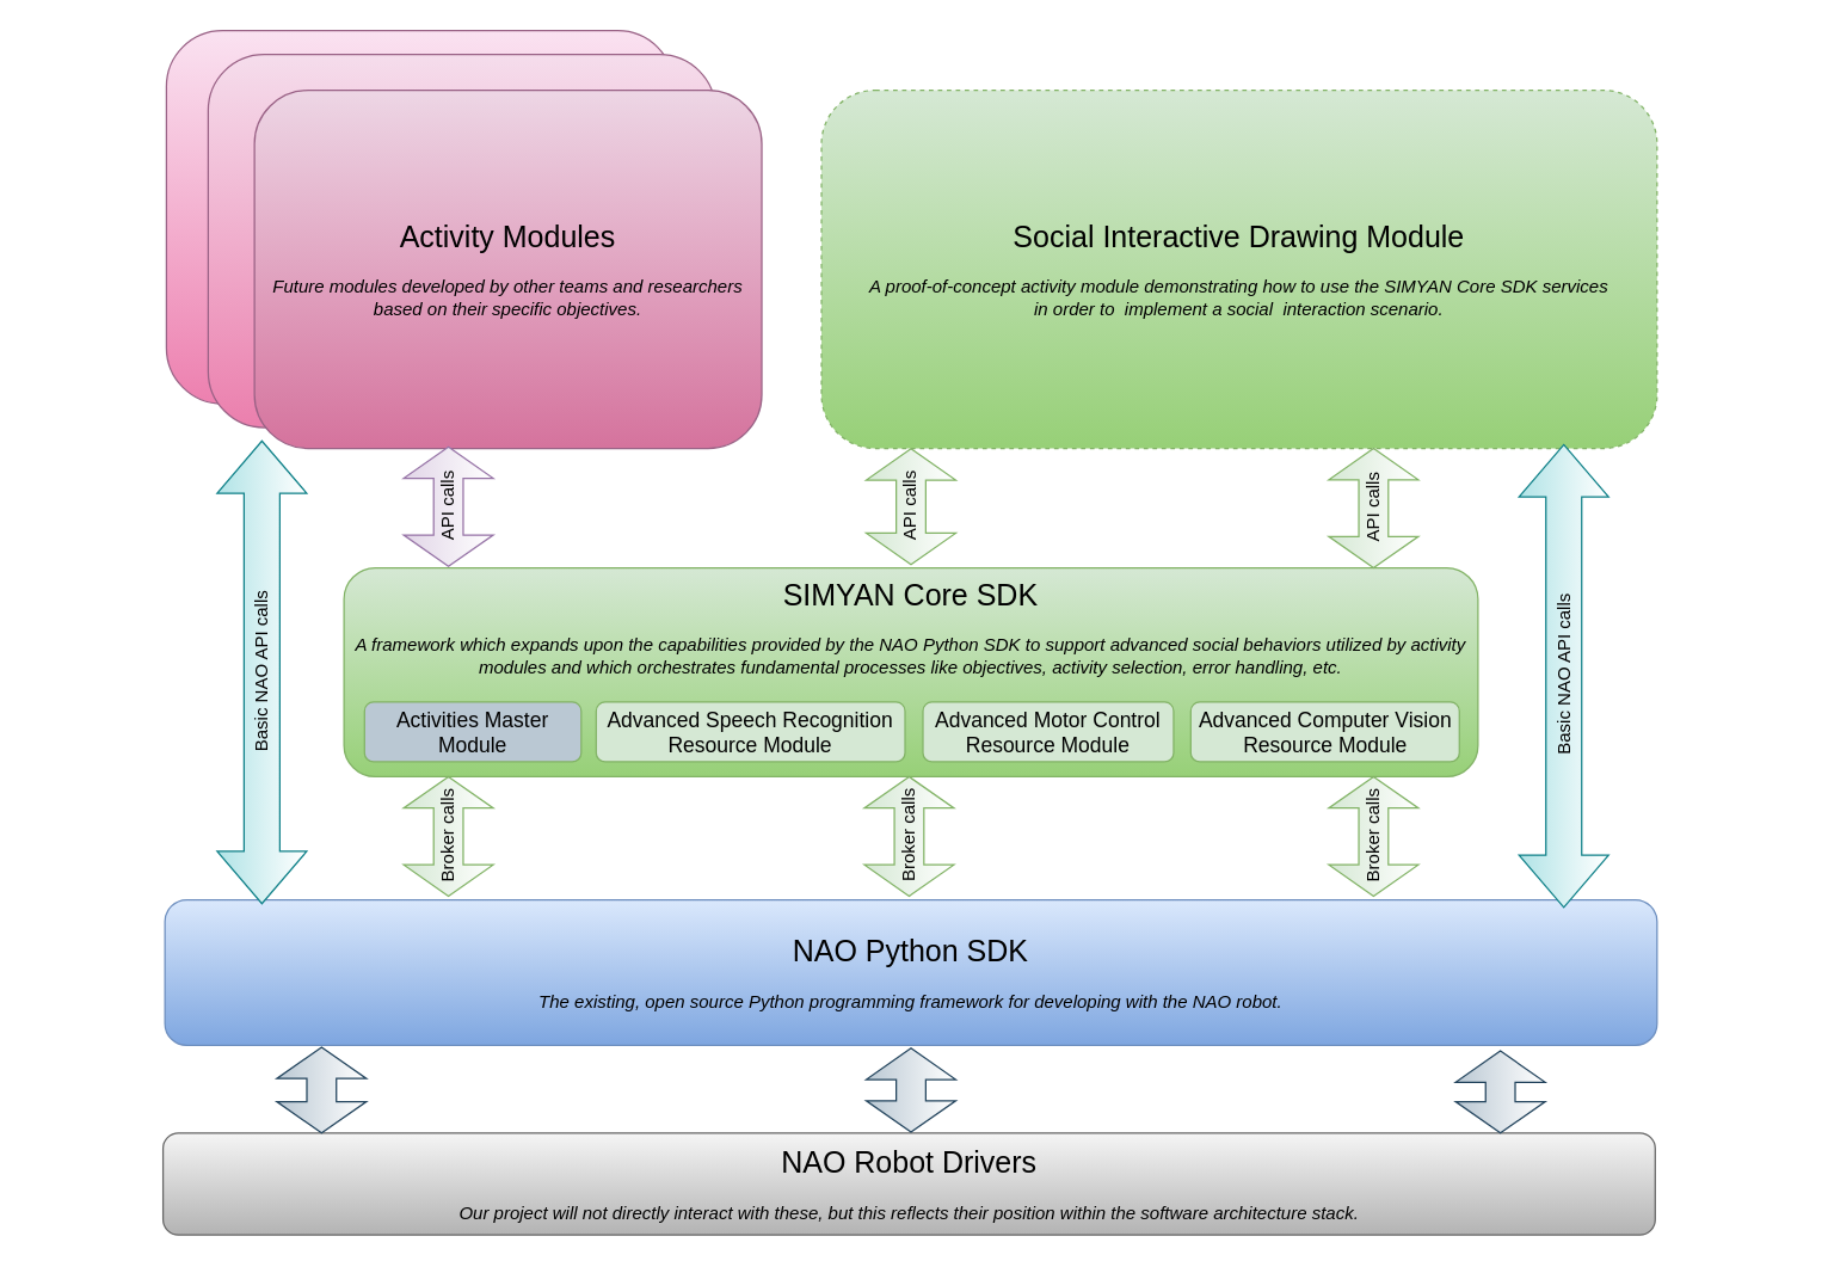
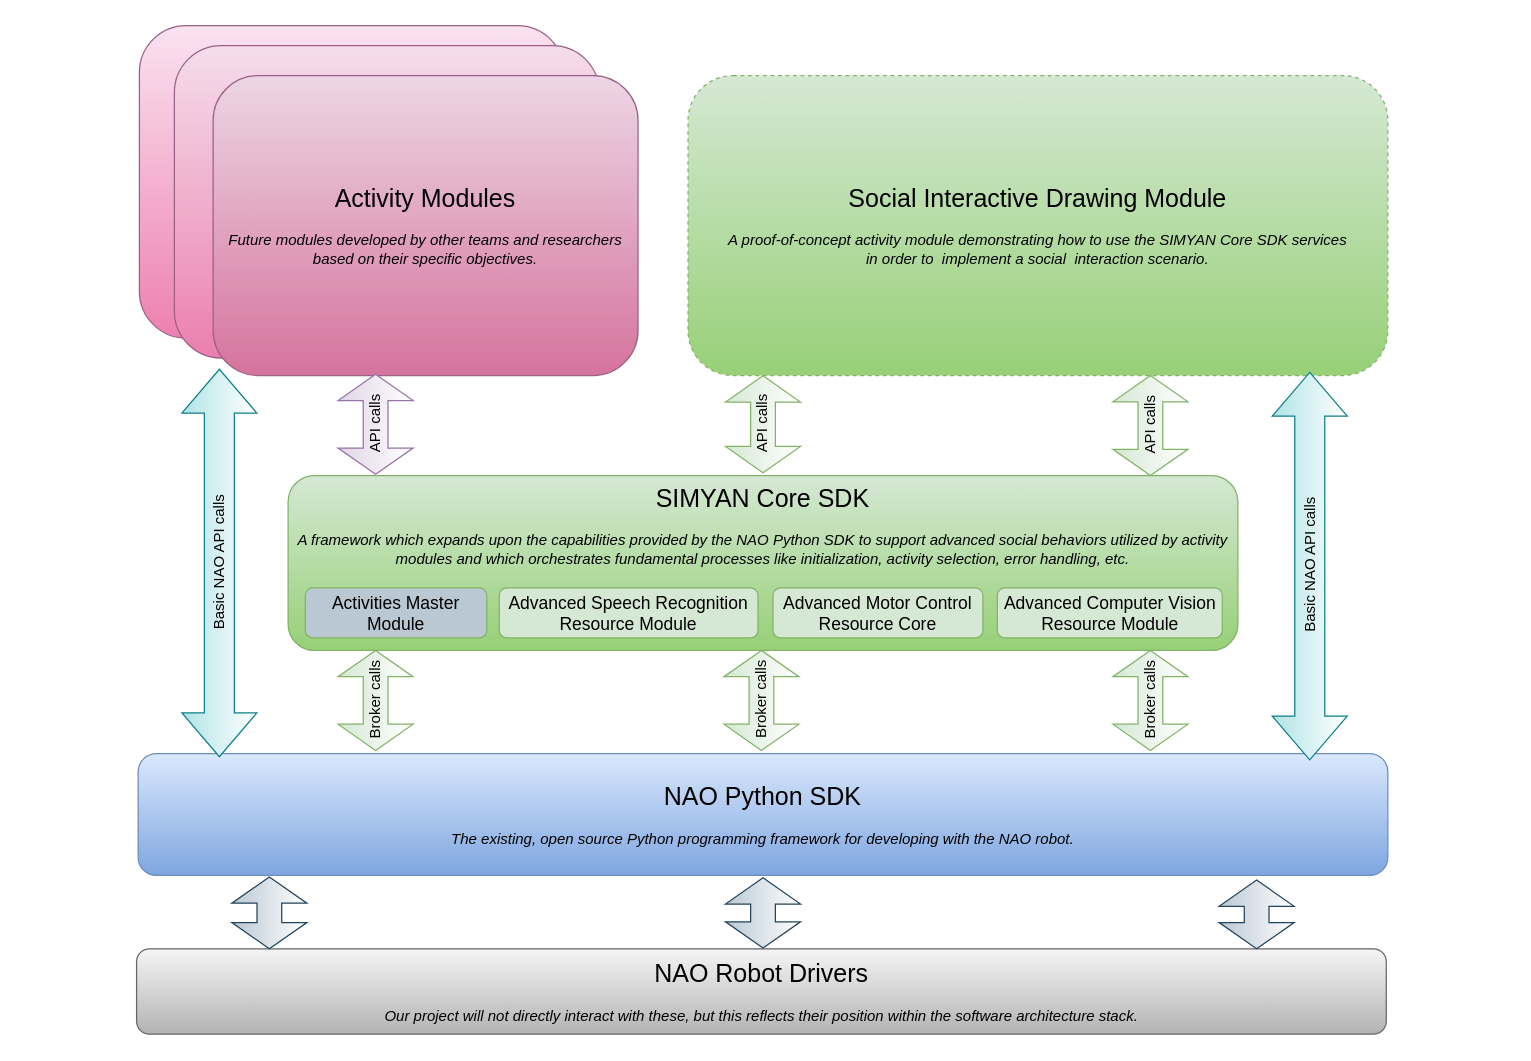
  <mxCell id="0" />
  <mxCell id="1" parent="0" />
  <mxCell id="2" value="&lt;font&gt;&lt;font style=&quot;font-size: 20px&quot;&gt;NAO Python SDK&lt;/font&gt;&lt;br&gt;&lt;br&gt;&lt;i style=&quot;font-size: 12px&quot;&gt;The existing, open source Python programming framework for developing with the NAO robot.&lt;/i&gt;&lt;br&gt;&lt;/font&gt;" style="rounded=1;whiteSpace=wrap;html=1;fillColor=#dae8fc;strokeColor=#6c8ebf;gradientColor=#7ea6e0;gradientDirection=south;" parent="1" vertex="1"><mxGeometry x="110" y="602.5" width="1000" height="97.5" as="geometry" /></mxCell>
- <mxCell id="3" value="&lt;font style=&quot;font-size: 20px&quot;&gt;SIMYAN Core SDK&lt;/font&gt;&lt;br&gt;&lt;br&gt;&lt;i&gt;A framework which expands upon the capabilities provided by the NAO Python SDK to support advanced social behaviors utilized by activity modules and which orchestrates fundamental processes like objectives, activity selection, error handling, etc.&lt;/i&gt;" style="rounded=1;whiteSpace=wrap;html=1;fillColor=#d5e8d4;strokeColor=#82b366;gradientColor=#97d077;verticalAlign=top;" parent="1" vertex="1"><mxGeometry x="230" y="380" width="760" height="140" as="geometry" /></mxCell>
+ <mxCell id="3" value="&lt;font style=&quot;font-size: 20px&quot;&gt;SIMYAN Core SDK&lt;/font&gt;&lt;br&gt;&lt;br&gt;&lt;i&gt;A framework which expands upon the capabilities provided by the NAO Python SDK to support advanced social behaviors utilized by activity modules and which orchestrates fundamental processes like initialization, activity selection, error handling, etc.&lt;/i&gt;" style="rounded=1;whiteSpace=wrap;html=1;fillColor=#d5e8d4;strokeColor=#82b366;gradientColor=#97d077;verticalAlign=top;" parent="1" vertex="1"><mxGeometry x="230" y="380" width="760" height="140" as="geometry" /></mxCell>
  <mxCell id="4" value="&lt;font&gt;&lt;font&gt;&lt;font style=&quot;font-size: 20px&quot;&gt;NAO Robot Drivers&lt;/font&gt;&lt;br&gt;&lt;br&gt;&lt;/font&gt;&lt;i&gt;Our project will not directly interact with these, but this reflects their position within the software architecture stack.&lt;/i&gt;&lt;br&gt;&lt;/font&gt;" style="rounded=1;whiteSpace=wrap;html=1;fillColor=#f5f5f5;strokeColor=#666666;gradientColor=#b3b3b3;" parent="1" vertex="1"><mxGeometry x="108.75" y="758.75" width="1000" height="68.25" as="geometry" /></mxCell>
  <mxCell id="5" value="&lt;font style=&quot;font-size: 20px&quot;&gt;Social Interactive Drawing Module&lt;/font&gt;&lt;br&gt;&lt;br&gt;&lt;i&gt;A proof-of-concept activity module demonstrating how to use the SIMYAN Core SDK services &lt;br&gt;in order to&amp;nbsp; implement a social&amp;nbsp; interaction scenario.&lt;/i&gt;" style="rounded=1;whiteSpace=wrap;html=1;fillColor=#d5e8d4;strokeColor=#82b366;gradientColor=#97d077;dashed=1;" parent="1" vertex="1"><mxGeometry x="550" y="60" width="560" height="240" as="geometry" /></mxCell>
  <mxCell id="6" value="Basic NAO API calls" style="html=1;shadow=0;dashed=0;align=center;verticalAlign=middle;shape=mxgraph.arrows2.twoWayArrow;dy=0.6;dx=35;rotation=-90;fillColor=#b0e3e6;strokeColor=#0e8088;gradientColor=#ffffff;" parent="1" vertex="1"><mxGeometry x="892.5" y="422.5" width="310" height="60" as="geometry" /></mxCell>
  <mxCell id="7" value="API calls" style="html=1;shadow=0;dashed=0;align=center;verticalAlign=middle;shape=mxgraph.arrows2.twoWayArrow;dy=0.67;dx=21;rotation=-90;fillColor=#d5e8d4;strokeColor=#82b366;gradientColor=#ffffff;" parent="1" vertex="1"><mxGeometry x="880" y="310" width="80" height="60" as="geometry" /></mxCell>
  <mxCell id="8" value="API calls" style="html=1;shadow=0;dashed=0;align=center;verticalAlign=middle;shape=mxgraph.arrows2.twoWayArrow;dy=0.67;dx=21;rotation=-90;fillColor=#d5e8d4;strokeColor=#82b366;gradientColor=#ffffff;" parent="1" vertex="1"><mxGeometry x="571.25" y="309" width="77.5" height="60" as="geometry" /></mxCell>
  <mxCell id="9" value="Broker calls" style="html=1;shadow=0;dashed=0;align=center;verticalAlign=middle;shape=mxgraph.arrows2.twoWayArrow;dy=0.67;dx=21;rotation=-90;fillColor=#d5e8d4;strokeColor=#82b366;gradientColor=#ffffff;" parent="1" vertex="1"><mxGeometry x="260" y="530" width="80" height="60" as="geometry" /></mxCell>
  <mxCell id="10" value="Broker calls" style="html=1;shadow=0;dashed=0;align=center;verticalAlign=middle;shape=mxgraph.arrows2.twoWayArrow;dy=0.67;dx=21;rotation=-90;fillColor=#d5e8d4;strokeColor=#82b366;gradientColor=#ffffff;" parent="1" vertex="1"><mxGeometry x="568.75" y="530" width="80" height="60" as="geometry" /></mxCell>
  <mxCell id="11" value="Broker calls" style="html=1;shadow=0;dashed=0;align=center;verticalAlign=middle;shape=mxgraph.arrows2.twoWayArrow;dy=0.67;dx=21;rotation=-90;fillColor=#d5e8d4;strokeColor=#82b366;gradientColor=#ffffff;" parent="1" vertex="1"><mxGeometry x="880" y="530" width="80" height="60" as="geometry" /></mxCell>
  <mxCell id="12" value="" style="html=1;shadow=0;dashed=0;align=center;verticalAlign=middle;shape=mxgraph.arrows2.twoWayArrow;dy=0.67;dx=21;rotation=-90;fillColor=#bac8d3;strokeColor=#23445d;gradientColor=#ffffff;" parent="1" vertex="1"><mxGeometry x="186.25" y="700" width="57.5" height="60" as="geometry" /></mxCell>
  <mxCell id="13" value="" style="html=1;shadow=0;dashed=0;align=center;verticalAlign=middle;shape=mxgraph.arrows2.twoWayArrow;dy=0.67;dx=21;rotation=-90;fillColor=#bac8d3;strokeColor=#23445d;gradientColor=#ffffff;" parent="1" vertex="1"><mxGeometry x="581.87" y="700" width="56.25" height="60" as="geometry" /></mxCell>
  <mxCell id="14" value="" style="html=1;shadow=0;dashed=0;align=center;verticalAlign=middle;shape=mxgraph.arrows2.twoWayArrow;dy=0.67;dx=21;rotation=-90;fillColor=#bac8d3;strokeColor=#23445d;gradientColor=#ffffff;" parent="1" vertex="1"><mxGeometry x="977.5" y="701.25" width="55" height="60" as="geometry" /></mxCell>
  <mxCell id="15" value="Activity Modules" style="rounded=1;whiteSpace=wrap;html=1;strokeColor=#996185;gradientDirection=south;gradientColor=#ED80AF;fillColor=#FAE2F1;" parent="1" vertex="1"><mxGeometry x="111" y="20" width="340" height="250" as="geometry" /></mxCell>
  <mxCell id="16" value="Activity Modules" style="rounded=1;whiteSpace=wrap;html=1;strokeColor=#996185;fillColor=#F5DDEC;gradientColor=#EB7FAD;" parent="1" vertex="1"><mxGeometry x="139" y="36" width="340" height="250" as="geometry" /></mxCell>
  <mxCell id="17" value="&lt;font style=&quot;font-size: 20px&quot;&gt;Activity Modules&lt;/font&gt;&lt;br&gt;&lt;br&gt;&lt;i&gt;Future modules developed by other teams and researchers based on their specific objectives.&lt;/i&gt;" style="rounded=1;whiteSpace=wrap;html=1;strokeColor=#996185;gradientColor=#d5739d;fillColor=#EDD6E5;" parent="1" vertex="1"><mxGeometry x="170" y="60" width="340" height="240" as="geometry" /></mxCell>
  <mxCell id="18" value="Activities Master Module" style="rounded=1;whiteSpace=wrap;html=1;fillColor=#bac8d3;strokeColor=#82b366;fontSize=14;fontStyle=0;" parent="1" vertex="1"><mxGeometry x="243.75" y="470" width="145.25" height="40" as="geometry" /></mxCell>
  <mxCell id="19" value="Advanced Speech Recognition Resource Module" style="rounded=1;whiteSpace=wrap;html=1;fillColor=#d5e8d4;strokeColor=#82b366;fontSize=14;" parent="1" vertex="1"><mxGeometry x="399" y="470" width="207" height="40" as="geometry" /></mxCell>
- <mxCell id="20" value="Advanced Motor Control Resource Module" style="rounded=1;whiteSpace=wrap;html=1;fillColor=#d5e8d4;strokeColor=#82b366;fontSize=14;" parent="1" vertex="1"><mxGeometry x="618" y="470" width="168" height="40" as="geometry" /></mxCell>
+ <mxCell id="20" value="Advanced Motor Control Resource Core" style="rounded=1;whiteSpace=wrap;html=1;fillColor=#d5e8d4;strokeColor=#82b366;fontSize=14;" parent="1" vertex="1"><mxGeometry x="618" y="470" width="168" height="40" as="geometry" /></mxCell>
  <mxCell id="21" value="Advanced Computer Vision Resource Module" style="rounded=1;whiteSpace=wrap;html=1;fillColor=#d5e8d4;strokeColor=#82b366;fontSize=14;" parent="1" vertex="1"><mxGeometry x="797.5" y="470" width="180" height="40" as="geometry" /></mxCell>
  <mxCell id="22" value="API calls" style="html=1;shadow=0;dashed=0;align=center;verticalAlign=middle;shape=mxgraph.arrows2.twoWayArrow;dy=0.67;dx=21;rotation=-90;fillColor=#e1d5e7;strokeColor=#9673a6;gradientColor=#ffffff;" parent="1" vertex="1"><mxGeometry x="260" y="309" width="80" height="60" as="geometry" /></mxCell>
  <mxCell id="23" value="Basic NAO API calls" style="html=1;shadow=0;dashed=0;align=center;verticalAlign=middle;shape=mxgraph.arrows2.twoWayArrow;dy=0.6;dx=35;rotation=-90;fillColor=#b0e3e6;strokeColor=#0e8088;gradientColor=#ffffff;" parent="1" vertex="1"><mxGeometry x="20" y="420" width="310" height="60" as="geometry" /></mxCell>
